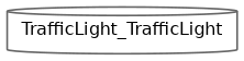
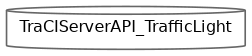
  digraph {
    rankdir=LR
-   n1 [color=gray40 fillcolor=white fontname=Helvetica fontsize=10 height=0.2 label=TrafficLight_TrafficLight shape=cylinder style=filled width=0.4]
+   n1 [color=gray40 fillcolor=white fontname=Helvetica fontsize=10 height=0.2 label=TraCIServerAPI_TrafficLight shape=cylinder style=filled width=0.4]
  }
